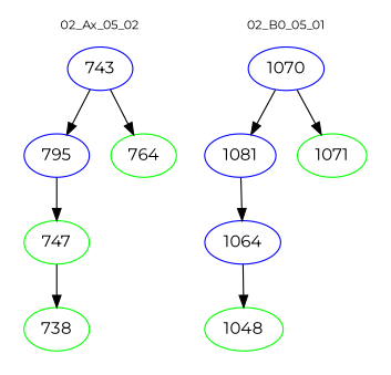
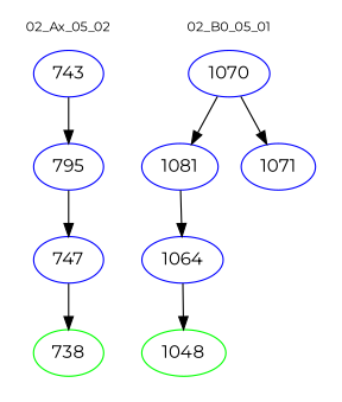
  digraph {
    fontname=Montserrat
    node [color=blue fontname=Montserrat]
    edge [color=black fontname=Montserrat]
    n1 [label=743]
    n2 [label=795]
-   n3 [color=green label=764]
-   n4 [color=green label=747]
+   n4 [label=747]
    n5 [color=green label=738]
    n6 [label=1070]
    n7 [label=1081]
-   n8 [color=green label=1071]
+   n8 [label=1071]
    n9 [label=1064]
    n10 [color=green label=1048]
    subgraph cluster_1 {
      color=white
      fontsize=10
      label="02_Ax_05_02"
      n1
      n2
-     n3
      n4
      n5
    }
    subgraph cluster_2 {
      color=white
      fontsize=10
      label="02_B0_05_01"
      n6
      n7
      n8
      n9
      n10
    }
    n1 -> n2
-   n1 -> n3
    n2 -> n4
    n4 -> n5
    n6 -> n7
    n6 -> n8
    n7 -> n9
    n9 -> n10
  }
